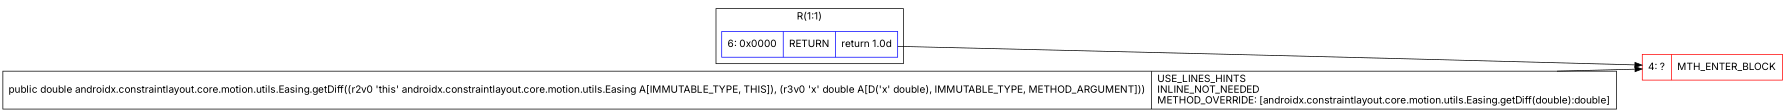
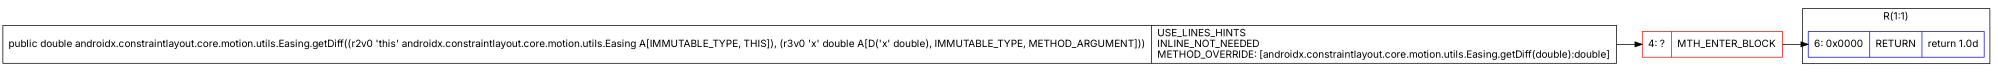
  digraph {
    fontname=Inter
    rankdir=LR
    node [fontname=Inter shape=record]
    edge [fontname=Inter]
    n1 [color=blue label="{6\:\ 0x0000|RETURN\l|return 1.0d\l}"]
    n2 [color=red label="{4\:\ ?|MTH_ENTER_BLOCK\l}"]
    n3 [label="{public double androidx.constraintlayout.core.motion.utils.Easing.getDiff((r2v0 'this' androidx.constraintlayout.core.motion.utils.Easing A[IMMUTABLE_TYPE, THIS]), (r3v0 'x' double A[D('x' double), IMMUTABLE_TYPE, METHOD_ARGUMENT]))  | USE_LINES_HINTS\lINLINE_NOT_NEEDED\lMETHOD_OVERRIDE: [androidx.constraintlayout.core.motion.utils.Easing.getDiff(double):double]\l}"]
    subgraph cluster_1 {
      label="R(1:1)"
      n1
    }
-   n1 -> n2
+   n2 -> n1
    n3 -> n2
  }
